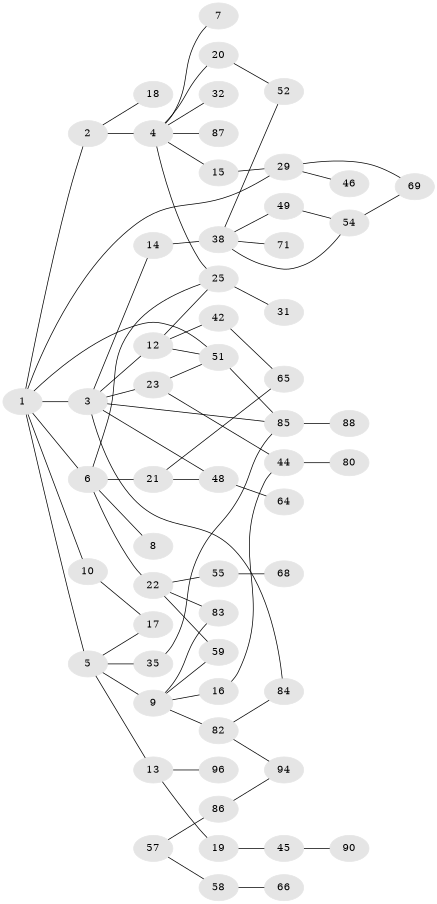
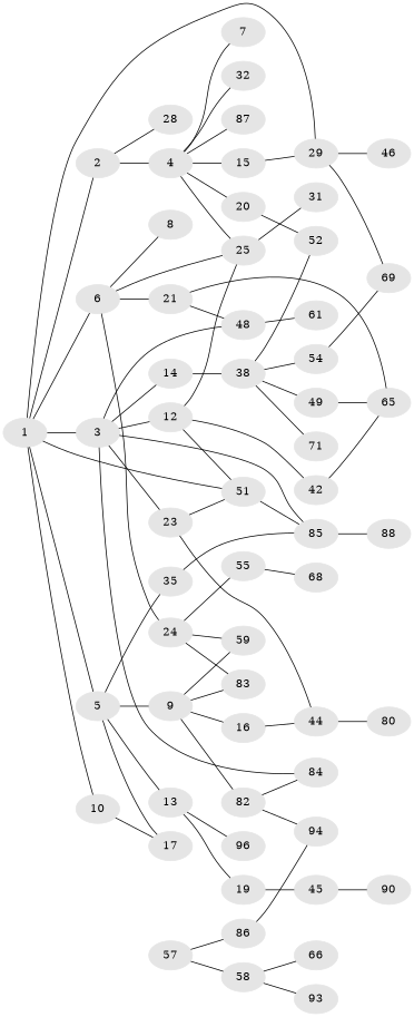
  graph {
    rankdir=LR
    node [color=gray90 style=filled]
    1 [super="+27"]
    2 [super="+47"]
    3 [super="+56"]
    5 [super="+37"]
    6 [super="+43"]
    10
    29 [super="+30"]
    51 [super="+79"]
    4 [super="+28"]
-   18 [super="+75"]
+   18 [super="+75" label=28]
    12 [super="+34"]
    14 [super="+92"]
    23
    48 [super="+60"]
    84
    85
    9 [super="+11"]
    13 [super="+76"]
    35 [super="+39"]
    17
    25 [super="+33"]
    8 [super="+73"]
    21
-   24 [super="+36" label=22]
+   24 [super="+36"]
    46
    69 [super="+72"]
    7
    15 [super="+22"]
    20 [super="+81"]
    32
    87
    42
    38 [super="+40"]
    44 [super="+53"]
-   64
+   64 [label=61]
    88
    52
    31
    16 [super="+67"]
    59 [super="+77"]
    82 [super="+89"]
    83
    19 [super="+41"]
    n44 [label=96 super="+91"]
    57 [super="+61"]
    58 [super="+63"]
    86
    65 [super="+78"]
    55
    94
    45 [super="+74"]
    49
    54 [super="+62"]
    71
    80
    90
    68 [super="+70"]
    66
+   93
    1 -- 2
    1 -- 3
    1 -- 5
    1 -- 6
    1 -- 10
    1 -- 29
    1 -- 51
    2 -- 4
    2 -- 18
    3 -- 12
    3 -- 14
    3 -- 23
    3 -- 48
    3 -- 84
    3 -- 85
    5 -- 9
    5 -- 13
    5 -- 35
    5 -- 17
    6 -- 25
    6 -- 8
    6 -- 21
    6 -- 24
    10 -- 17
    29 -- 46
    29 -- 69
    51 -- 85
    4 -- 25
    4 -- 7
    4 -- 15
    4 -- 20
    4 -- 32
    4 -- 87
    12 -- 51
    12 -- 25
    12 -- 42
    14 -- 38
    23 -- 51
    23 -- 44
    48 -- 64
    85 -- 88
    9 -- 16
    9 -- 59
    9 -- 82
    9 -- 83
    13 -- 19
    13 -- n44
    35 -- 85
    25 -- 31
    21 -- 48
    21 -- 65
    24 -- 59
    24 -- 83
    24 -- 55
    15 -- 29
    20 -- 52
    42 -- 65
    38 -- 52
    38 -- 49
    38 -- 54
    38 -- 71
    44 -- 80
    16 -- 44
    82 -- 84
    82 -- 94
    19 -- 45
    57 -- 58
    57 -- 86
    58 -- 66
+   58 -- 93
    86 -- 94
    55 -- 68
    45 -- 90
-   49 -- 54
+   49 -- 65
    54 -- 69
  }
